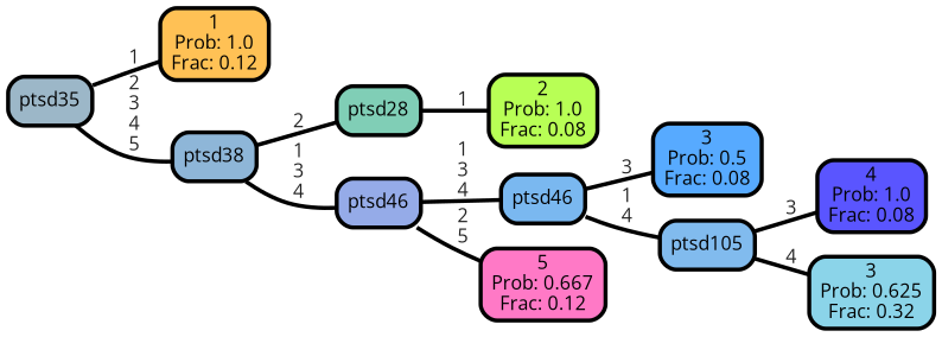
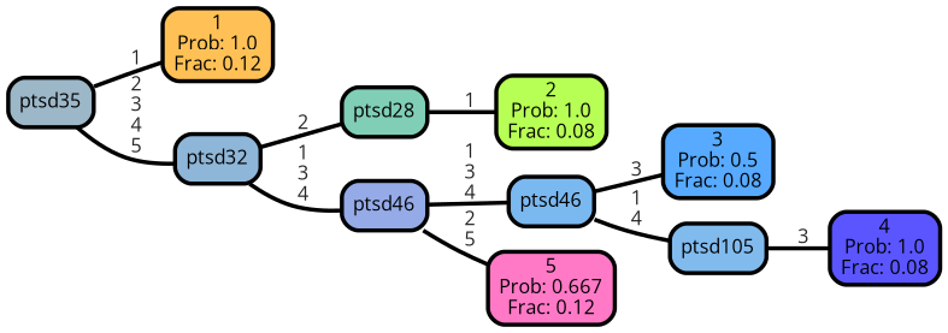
  graph {
    fontname="Open Sans"
    rankdir=LR
    ranksep="0 equally"
    splines=straight
    node [color=black fontcolor=black fontname="Open Sans" penwidth=3 shape=box style="filled, rounded"]
    edge [color=black fontcolor=grey14 fontname="Open Sans" fontweight=bold penwidth=3]
    n1 [fillcolor="#ffc155" label="1\nProb: 1.0\nFrac: 0.12"]
    n2 [fillcolor="#9cb7c8" label=ptsd35]
-   n3 [fillcolor="#8eb6d8" label=ptsd38]
+   n3 [fillcolor="#8eb6d8" label=ptsd32]
    n4 [fillcolor="#80ceb6" label=ptsd28]
    n5 [fillcolor="#95abe8" label=ptsd46]
    n6 [fillcolor="#b8ff55" label="2\nProb: 1.0\nFrac: 0.08"]
    n7 [fillcolor="#7ab8f0" label=ptsd46]
    n8 [fillcolor="#ff79c6" label="5\nProb: 0.667\nFrac: 0.12"]
    n9 [fillcolor="#57aaff" label="3\nProb: 0.5\nFrac: 0.08"]
    n10 [fillcolor="#81bbee" label=ptsd105]
    n11 [fillcolor="#5a55ff" label="4\nProb: 1.0\nFrac: 0.08"]
-   n12 [fillcolor="#8bd4e9" label="3\nProb: 0.625\nFrac: 0.32"]
    subgraph sub_1 {
      rank=same
    }
    n2 -- n1 [label=" 1"]
    n2 -- n3 [label=" 2\n 3\n 4\n 5"]
    n3 -- n4 [label=" 2"]
    n3 -- n5 [label=" 1\n 3\n 4"]
    n4 -- n6 [label=" 1"]
    n5 -- n7 [label=" 1\n 3\n 4"]
    n5 -- n8 [label=" 2\n 5"]
    n7 -- n9 [label=" 3"]
    n7 -- n10 [label=" 1\n 4"]
    n10 -- n11 [label=" 3"]
-   n10 -- n12 [label=" 4"]
  }
